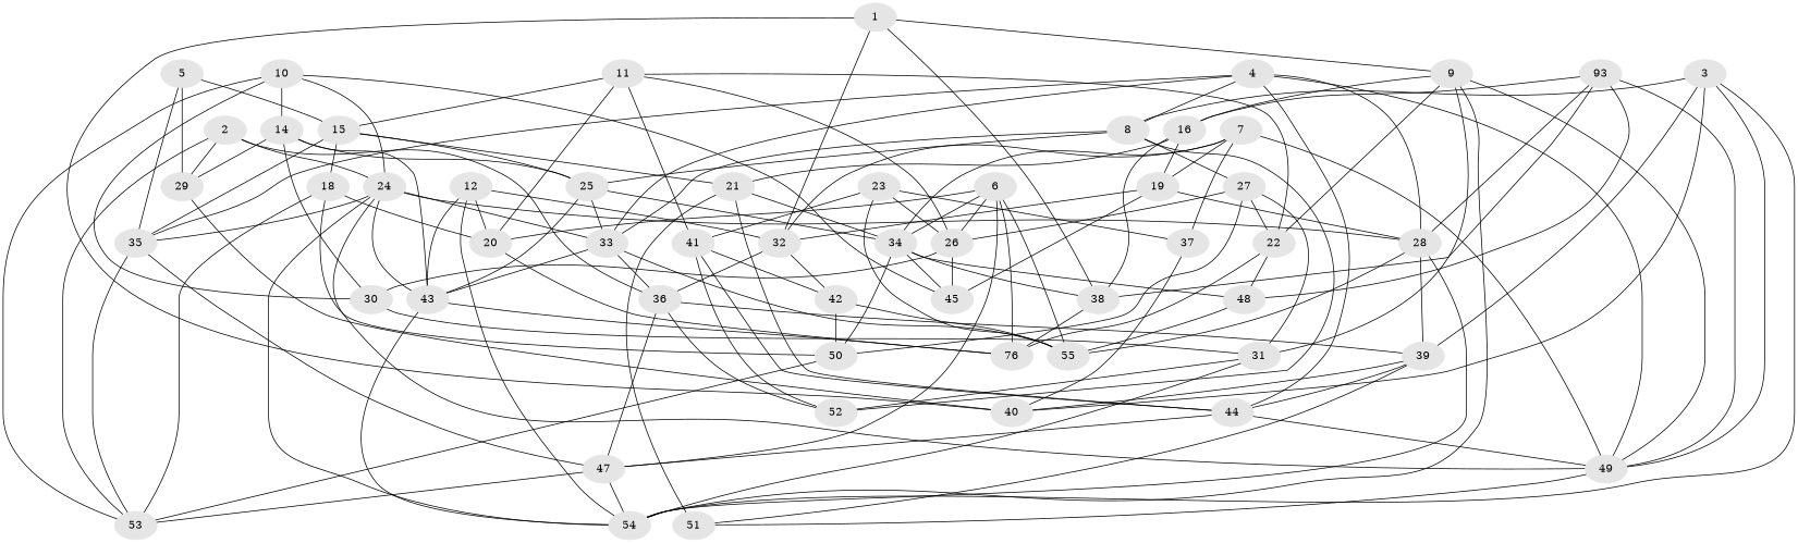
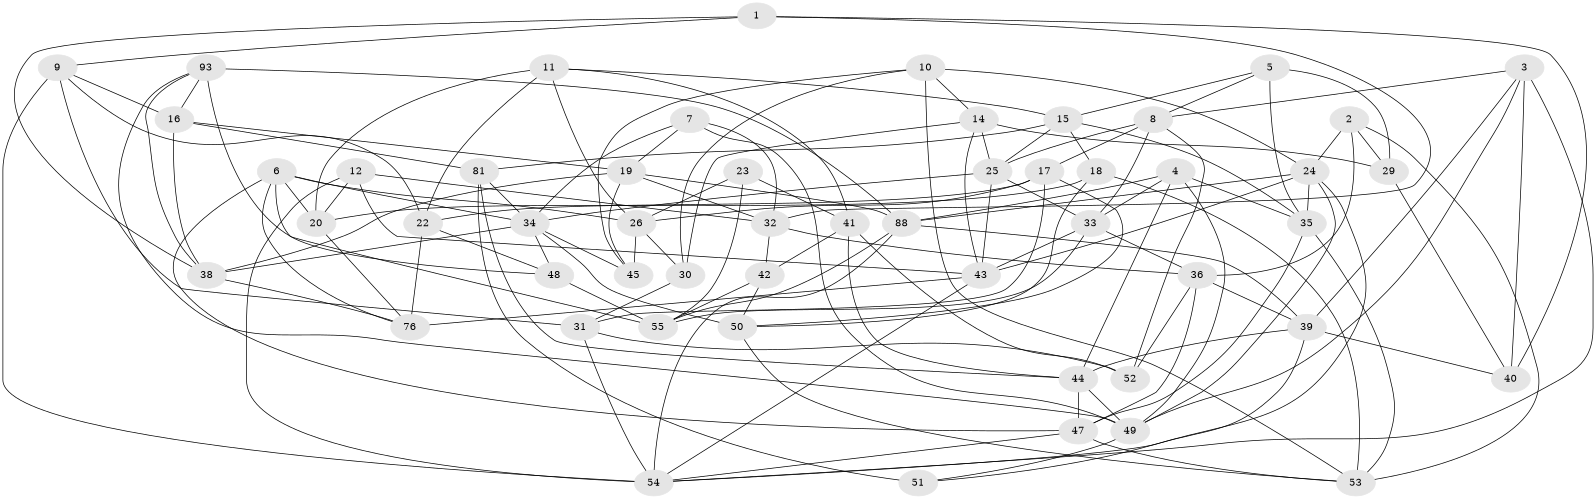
  graph {
    node [color=gray90 style=filled]
    edge [weight=1.0]
    1
    9
    32
    38
    40
    49
    54
    16
    22
    31
    36
    42
    n13 [label=76]
    2
    24
    29
    53
-   28
+   28 [label=88]
    33
    35
    43
    39
    47
    52
    3
    8
-   17 [label=27]
+   17
    25
    44
    51
    4
    55
    5
    15
    18
-   21
+   21 [label=81]
    6
    20
    26
    34
    30
    45
    50
    48
    7
    19
-   37
    10
    14
    11
    41
    12
    n53 [label=93]
    23
    1 -- 9
    1 -- 32
    1 -- 38
    1 -- 40
-   9 -- 49
    9 -- 54
    9 -- 16 [weight=2.0]
    9 -- 22
    9 -- 31 [weight=2.0]
    32 -- 36
    32 -- 42
    38 -- n13
    49 -- 51
    16 -- 38
    16 -- 21
    16 -- 19
    22 -- n13 [weight=2.0]
    22 -- 48
    31 -- 54
    31 -- 52
    36 -- 39
    36 -- 47
    36 -- 52
    42 -- 55
    42 -- 50
    2 -- 36
    2 -- 24
    2 -- 29
    2 -- 53
    24 -- 49
    24 -- 54
    24 -- 28
-   24 -- 33 [weight=2.0]
    24 -- 35
    24 -- 43
    29 -- 40
    28 -- 54
    28 -- 39
    28 -- 55
    33 -- 36
    33 -- 43
    33 -- 55
    35 -- 53
    35 -- 47
    43 -- 54
    43 -- n13 [weight=2.0]
    39 -- 40
    39 -- 44
    39 -- 51
    47 -- 54
    47 -- 53
    3 -- 40 [weight=2.0]
    3 -- 49
    3 -- 54
    3 -- 39
    3 -- 8
    8 -- 33
    8 -- 52
    8 -- 17
    8 -- 25
    17 -- 22
    17 -- 31
    17 -- 26
    17 -- 50
    25 -- 33
    25 -- 43
    25 -- 34
    44 -- 49
    44 -- 47
    4 -- 49
    4 -- 28
    4 -- 33
    4 -- 35
-   4 -- 8
+   5 -- 8
    4 -- 44
    5 -- 29 [weight=2.0]
    5 -- 35
    5 -- 15
    15 -- 35
    15 -- 25
    15 -- 18
    15 -- 21
    18 -- 53
    18 -- 20
    18 -- 50
    21 -- 44
    21 -- 51 [weight=2.0]
    21 -- 34
    6 -- n13
    6 -- 47
    6 -- 55
    6 -- 20
    6 -- 26
    6 -- 34
    20 -- n13 [weight=2.0]
    26 -- 30
    26 -- 45
    34 -- 38
    34 -- 45
    34 -- 50
    34 -- 48
    30 -- 31
    50 -- 53
    48 -- 55
    7 -- 32
    7 -- 49
    7 -- 34
    7 -- 19
-   7 -- 37
    19 -- 32
+   19 -- 38
    19 -- 28
    19 -- 45
-   37 -- 40
    10 -- 24
    10 -- 53
    10 -- 30
    10 -- 45
    10 -- 14
    14 -- 29 [weight=2.0]
    14 -- 43
    14 -- 25
    14 -- 30
    11 -- 22
    11 -- 15
    11 -- 20
    11 -- 26
    11 -- 41
    41 -- 42
    41 -- 52
    41 -- 44
    12 -- 32
    12 -- 54
    12 -- 43
    12 -- 20
    n53 -- 38
    n53 -- 49
    n53 -- 16
    n53 -- 28 [weight=2.0]
    n53 -- 48
    23 -- 55
    23 -- 26
-   23 -- 37 [weight=2.0]
    23 -- 41 [weight=2.0]
  }
